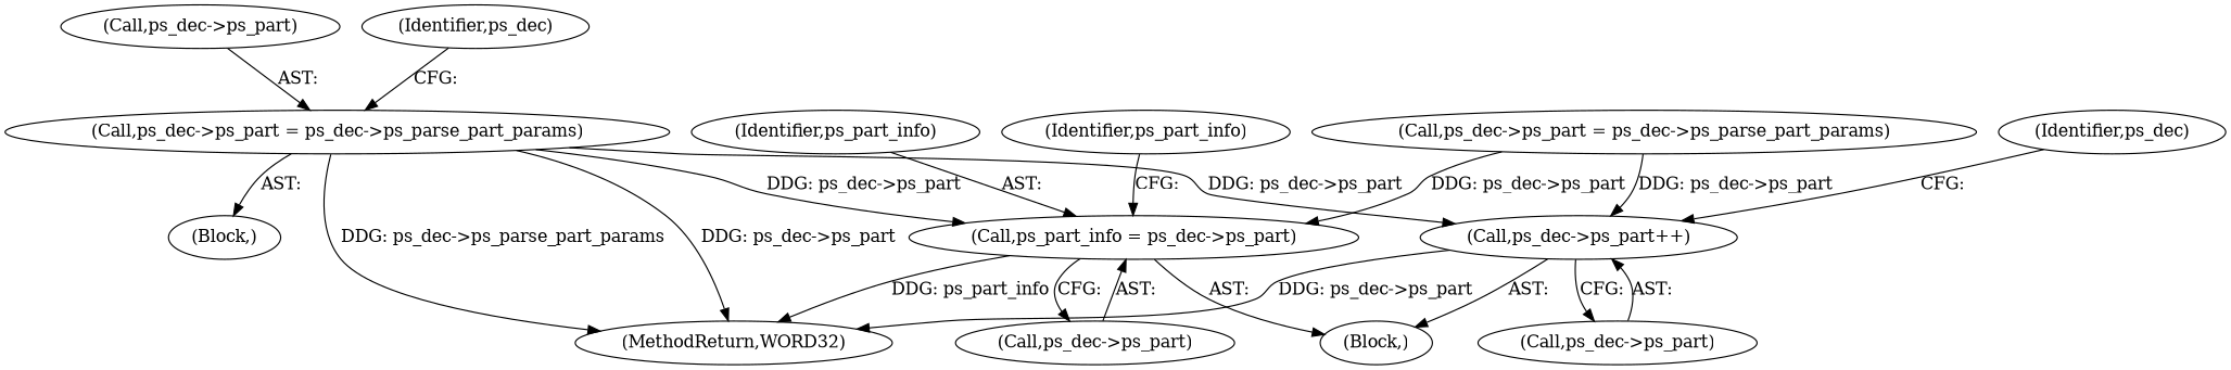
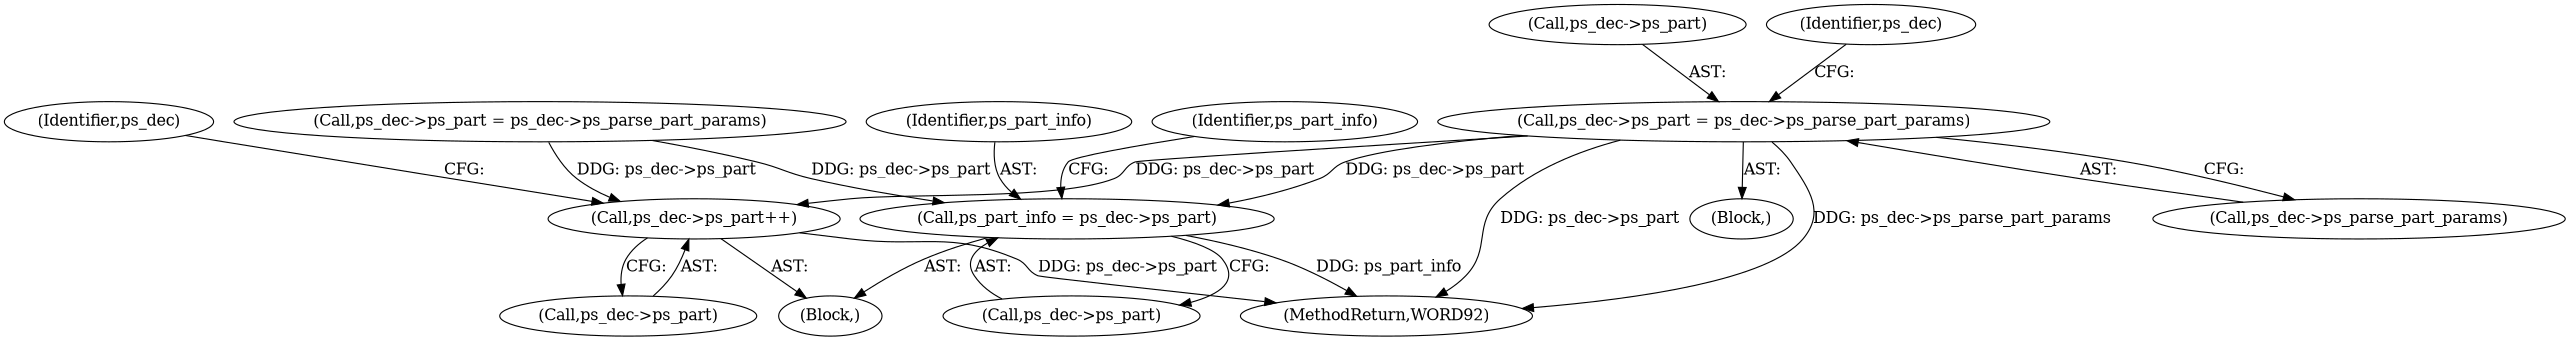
  digraph {
    n1 [label="(Call,ps_dec->ps_part = ps_dec->ps_parse_part_params)"]
    n2 [label="(Call,ps_part_info = ps_dec->ps_part)"]
    n3 [label="(Call,ps_dec->ps_part++)"]
-   n5 [label="(MethodReturn,WORD32)"]
+   n4 [label="(Call,ps_dec->ps_parse_part_params)"]
+   n5 [label="(MethodReturn,WORD92)"]
    n6 [label="(Block,)"]
    n7 [label="(Call,ps_dec->ps_part)"]
    n8 [label="(Block,)"]
    n9 [label="(Call,ps_dec->ps_part)"]
    n10 [label="(Identifier,ps_part_info)"]
    n11 [label="(Call,ps_dec->ps_part)"]
    n12 [label="(Identifier,ps_part_info)"]
    n13 [label="(Call,ps_dec->ps_part = ps_dec->ps_parse_part_params)"]
    n14 [label="(Identifier,ps_dec)"]
    n15 [label="(Identifier,ps_dec)"]
    n1 -> n2 [label="DDG: ps_dec->ps_part"]
    n1 -> n3 [label="DDG: ps_dec->ps_part"]
+   n1 -> n4 [label="CFG: "]
    n1 -> n5 [label="DDG: ps_dec->ps_parse_part_params"]
    n1 -> n5 [label="DDG: ps_dec->ps_part"]
    n1 -> n6 [label="AST: "]
    n2 -> n5 [label="DDG: ps_part_info"]
    n2 -> n7 [label="CFG: "]
    n2 -> n8 [label="AST: "]
    n3 -> n5 [label="DDG: ps_dec->ps_part"]
    n3 -> n8 [label="AST: "]
    n3 -> n9 [label="CFG: "]
+   n4 -> n1 [label="AST: "]
    n7 -> n2 [label="AST: "]
    n9 -> n3 [label="AST: "]
    n10 -> n2 [label="AST: "]
    n11 -> n1 [label="AST: "]
    n12 -> n2 [label="CFG: "]
    n13 -> n2 [label="DDG: ps_dec->ps_part"]
    n13 -> n3 [label="DDG: ps_dec->ps_part"]
    n14 -> n1 [label="CFG: "]
    n15 -> n3 [label="CFG: "]
  }
